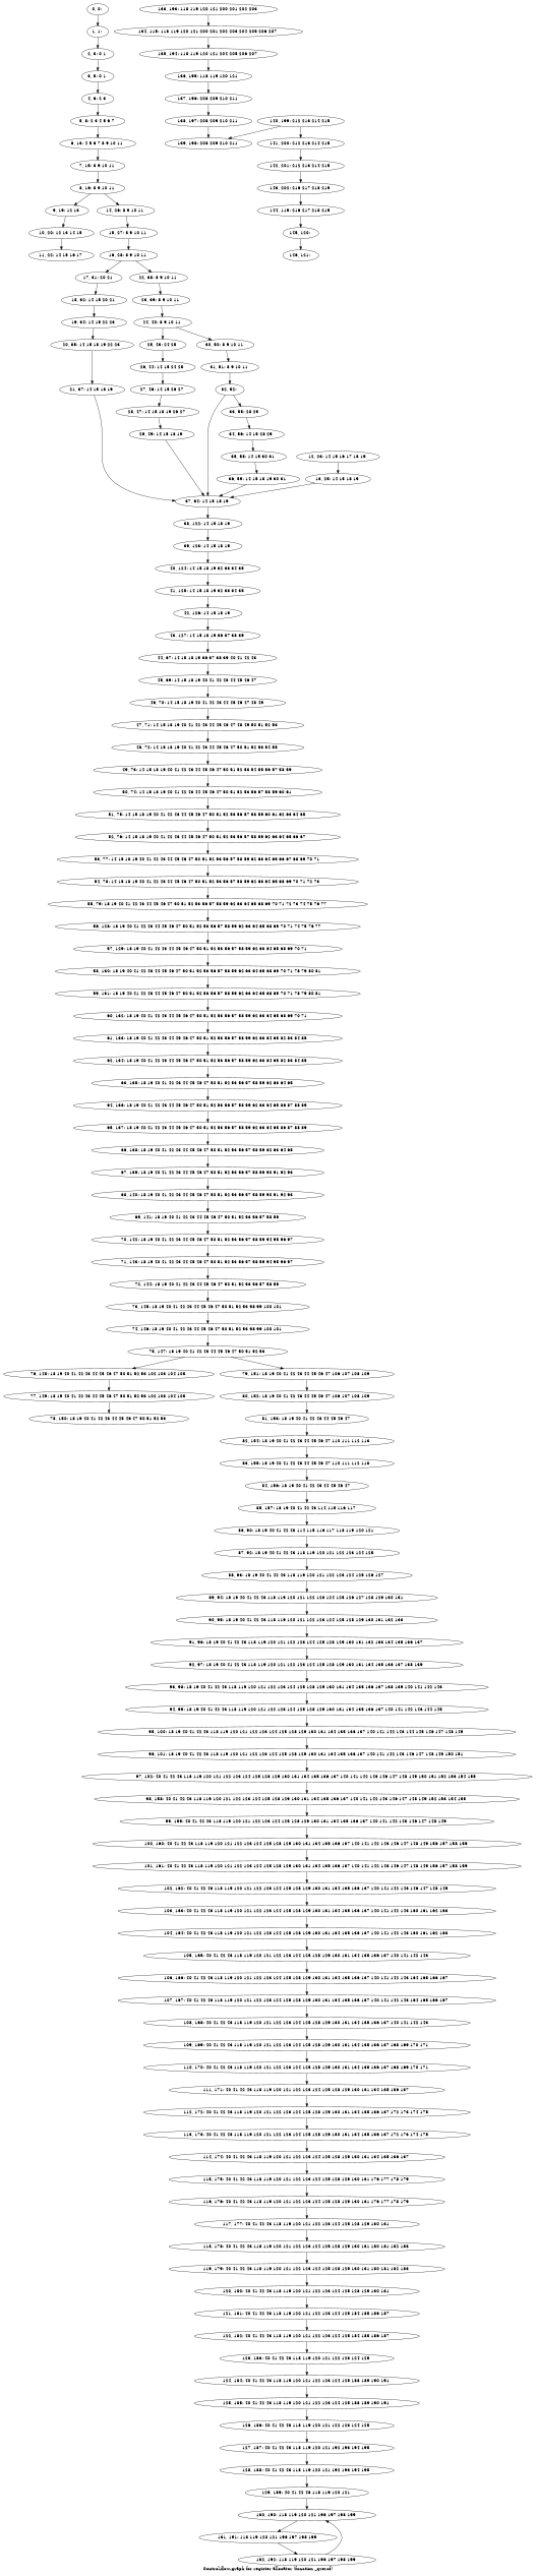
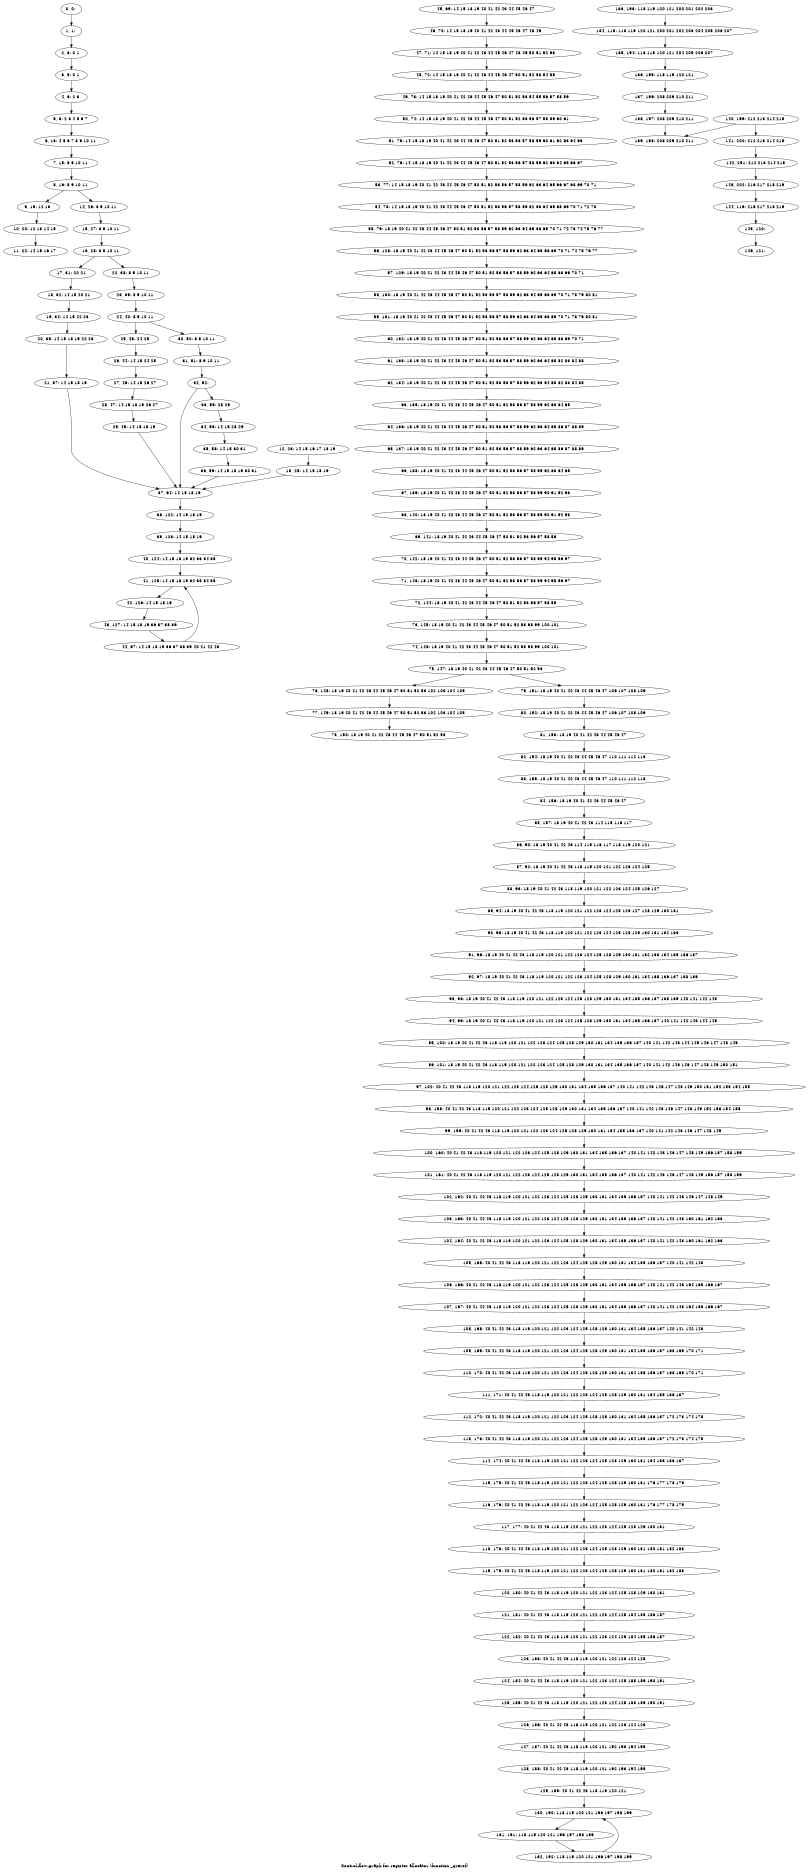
  digraph {
    label="Control-flow-graph for register allocator (function _qzerof)"
    n1 [label="0, 0: "]
    n2 [label="1, 1: "]
    n3 [label="2, 3: 0 1 "]
    n4 [label="3, 5: 0 1 "]
    n5 [label="4, 6: 2 3 "]
    n6 [label="5, 8: 2 3 4 5 6 7 "]
    n7 [label="6, 13: 4 5 6 7 8 9 10 11 "]
    n8 [label="7, 15: 8 9 10 11 "]
    n9 [label="8, 16: 8 9 10 11 "]
    n10 [label="9, 19: 12 13 "]
    n11 [label="14, 26: 8 9 10 11 "]
    n12 [label="10, 20: 12 13 14 15 "]
    n13 [label="15, 27: 8 9 10 11 "]
    n14 [label="11, 22: 14 15 16 17 "]
    n15 [label="12, 23: 14 15 16 17 18 19 "]
    n16 [label="13, 25: 14 15 18 19 "]
    n17 [label="37, 64: 14 15 18 19 "]
    n18 [label="38, 122: 14 15 18 19 "]
    n19 [label="16, 28: 8 9 10 11 "]
    n20 [label="17, 31: 20 21 "]
    n21 [label="22, 38: 8 9 10 11 "]
    n22 [label="18, 32: 14 15 20 21 "]
    n23 [label="23, 39: 8 9 10 11 "]
    n24 [label="19, 34: 14 15 22 23 "]
    n25 [label="20, 35: 14 15 18 19 22 23 "]
    n26 [label="21, 37: 14 15 18 19 "]
    n27 [label="24, 40: 8 9 10 11 "]
    n28 [label="25, 43: 24 25 "]
    n29 [label="30, 50: 8 9 10 11 "]
    n30 [label="26, 44: 14 15 24 25 "]
    n31 [label="31, 51: 8 9 10 11 "]
    n32 [label="27, 46: 14 15 26 27 "]
    n33 [label="28, 47: 14 15 18 19 26 27 "]
    n34 [label="29, 49: 14 15 18 19 "]
    n35 [label="32, 52: "]
    n36 [label="33, 55: 28 29 "]
    n37 [label="34, 56: 14 15 28 29 "]
    n38 [label="35, 58: 14 15 30 31 "]
    n39 [label="36, 59: 14 15 18 19 30 31 "]
    n40 [label="39, 123: 14 15 18 19 "]
    n41 [label="40, 124: 14 15 18 19 32 33 34 35 "]
    n42 [label="41, 125: 14 15 18 19 32 33 34 35 "]
    n43 [label="42, 126: 14 15 18 19 "]
    n44 [label="43, 127: 14 15 18 19 36 37 38 39 "]
    n45 [label="44, 67: 14 15 18 19 36 37 38 39 40 41 42 43 "]
    n46 [label="45, 69: 14 15 18 19 40 41 42 43 44 45 46 47 "]
    n47 [label="46, 70: 14 15 18 19 40 41 42 43 44 45 46 47 48 49 "]
    n48 [label="47, 71: 14 15 18 19 40 41 42 43 44 45 46 47 48 49 50 51 52 53 "]
    n49 [label="48, 72: 14 15 18 19 40 41 42 43 44 45 46 47 50 51 52 53 54 55 "]
    n50 [label="49, 73: 14 15 18 19 40 41 42 43 44 45 46 47 50 51 52 53 54 55 56 57 58 59 "]
    n51 [label="50, 74: 14 15 18 19 40 41 42 43 44 45 46 47 50 51 52 53 56 57 58 59 60 61 "]
    n52 [label="51, 75: 14 15 18 19 40 41 42 43 44 45 46 47 50 51 52 53 56 57 58 59 60 61 62 63 64 65 "]
    n53 [label="52, 76: 14 15 18 19 40 41 42 43 44 45 46 47 50 51 52 53 56 57 58 59 62 63 64 65 66 67 "]
    n54 [label="53, 77: 14 15 18 19 40 41 42 43 44 45 46 47 50 51 52 53 56 57 58 59 62 63 64 65 66 67 68 69 70 71 "]
    n55 [label="54, 78: 14 15 18 19 40 41 42 43 44 45 46 47 50 51 52 53 56 57 58 59 62 63 64 65 68 69 70 71 72 73 "]
    n56 [label="55, 79: 18 19 40 41 42 43 44 45 46 47 50 51 52 53 56 57 58 59 62 63 64 65 68 69 70 71 72 73 74 75 76 77 "]
    n57 [label="56, 128: 18 19 40 41 42 43 44 45 46 47 50 51 52 53 56 57 58 59 62 63 64 65 68 69 70 71 74 75 76 77 "]
    n58 [label="57, 129: 18 19 40 41 42 43 44 45 46 47 50 51 52 53 56 57 58 59 62 63 64 65 68 69 70 71 "]
    n59 [label="58, 130: 18 19 40 41 42 43 44 45 46 47 50 51 52 53 56 57 58 59 62 63 64 65 68 69 70 71 78 79 80 81 "]
    n60 [label="59, 131: 18 19 40 41 42 43 44 45 46 47 50 51 52 53 56 57 58 59 62 63 64 65 68 69 70 71 78 79 80 81 "]
    n61 [label="60, 132: 18 19 40 41 42 43 44 45 46 47 50 51 52 53 56 57 58 59 62 63 64 65 68 69 70 71 "]
    n62 [label="61, 133: 18 19 40 41 42 43 44 45 46 47 50 51 52 53 56 57 58 59 62 63 64 65 82 83 84 85 "]
    n63 [label="62, 134: 18 19 40 41 42 43 44 45 46 47 50 51 52 53 56 57 58 59 62 63 64 65 82 83 84 85 "]
    n64 [label="63, 135: 18 19 40 41 42 43 44 45 46 47 50 51 52 53 56 57 58 59 62 63 64 65 "]
    n65 [label="64, 136: 18 19 40 41 42 43 44 45 46 47 50 51 52 53 56 57 58 59 62 63 64 65 86 87 88 89 "]
    n66 [label="65, 137: 18 19 40 41 42 43 44 45 46 47 50 51 52 53 56 57 58 59 62 63 64 65 86 87 88 89 "]
    n67 [label="66, 138: 18 19 40 41 42 43 44 45 46 47 50 51 52 53 56 57 58 59 62 63 64 65 "]
    n68 [label="67, 139: 18 19 40 41 42 43 44 45 46 47 50 51 52 53 56 57 58 59 90 91 92 93 "]
    n69 [label="68, 140: 18 19 40 41 42 43 44 45 46 47 50 51 52 53 56 57 58 59 90 91 92 93 "]
    n70 [label="69, 141: 18 19 40 41 42 43 44 45 46 47 50 51 52 53 56 57 58 59 "]
    n71 [label="70, 142: 18 19 40 41 42 43 44 45 46 47 50 51 52 53 56 57 58 59 94 95 96 97 "]
    n72 [label="71, 143: 18 19 40 41 42 43 44 45 46 47 50 51 52 53 56 57 58 59 94 95 96 97 "]
    n73 [label="72, 144: 18 19 40 41 42 43 44 45 46 47 50 51 52 53 56 57 58 59 "]
    n74 [label="73, 145: 18 19 40 41 42 43 44 45 46 47 50 51 52 53 98 99 100 101 "]
    n75 [label="74, 146: 18 19 40 41 42 43 44 45 46 47 50 51 52 53 98 99 100 101 "]
    n76 [label="75, 147: 18 19 40 41 42 43 44 45 46 47 50 51 52 53 "]
    n77 [label="76, 148: 18 19 40 41 42 43 44 45 46 47 50 51 52 53 102 103 104 105 "]
    n78 [label="79, 151: 18 19 40 41 42 43 44 45 46 47 106 107 108 109 "]
    n79 [label="77, 149: 18 19 40 41 42 43 44 45 46 47 50 51 52 53 102 103 104 105 "]
    n80 [label="78, 150: 18 19 40 41 42 43 44 45 46 47 50 51 52 53 "]
    n81 [label="80, 152: 18 19 40 41 42 43 44 45 46 47 106 107 108 109 "]
    n82 [label="81, 153: 18 19 40 41 42 43 44 45 46 47 "]
    n83 [label="82, 154: 18 19 40 41 42 43 44 45 46 47 110 111 112 113 "]
    n84 [label="83, 155: 18 19 40 41 42 43 44 45 46 47 110 111 112 113 "]
    n85 [label="84, 156: 18 19 40 41 42 43 44 45 46 47 "]
    n86 [label="85, 157: 18 19 40 41 42 43 114 115 116 117 "]
    n87 [label="86, 90: 18 19 40 41 42 43 114 115 116 117 118 119 120 121 "]
    n88 [label="87, 92: 18 19 40 41 42 43 118 119 120 121 122 123 124 125 "]
    n89 [label="88, 93: 18 19 40 41 42 43 118 119 120 121 122 123 124 125 126 127 "]
    n90 [label="89, 94: 18 19 40 41 42 43 118 119 120 121 122 123 124 125 126 127 128 129 130 131 "]
    n91 [label="90, 95: 18 19 40 41 42 43 118 119 120 121 122 123 124 125 128 129 130 131 132 133 "]
    n92 [label="91, 96: 18 19 40 41 42 43 118 119 120 121 122 123 124 125 128 129 130 131 132 133 134 135 136 137 "]
    n93 [label="92, 97: 18 19 40 41 42 43 118 119 120 121 122 123 124 125 128 129 130 131 134 135 136 137 138 139 "]
    n94 [label="93, 98: 18 19 40 41 42 43 118 119 120 121 122 123 124 125 128 129 130 131 134 135 136 137 138 139 140 141 142 143 "]
    n95 [label="94, 99: 18 19 40 41 42 43 118 119 120 121 122 123 124 125 128 129 130 131 134 135 136 137 140 141 142 143 144 145 "]
    n96 [label="95, 100: 18 19 40 41 42 43 118 119 120 121 122 123 124 125 128 129 130 131 134 135 136 137 140 141 142 143 144 145 146 147 148 149 "]
    n97 [label="96, 101: 18 19 40 41 42 43 118 119 120 121 122 123 124 125 128 129 130 131 134 135 136 137 140 141 142 143 146 147 148 149 150 151 "]
    n98 [label="97, 102: 40 41 42 43 118 119 120 121 122 123 124 125 128 129 130 131 134 135 136 137 140 141 142 143 146 147 148 149 150 151 152 153 154 155 "]
    n99 [label="98, 158: 40 41 42 43 118 119 120 121 122 123 124 125 128 129 130 131 134 135 136 137 140 141 142 143 146 147 148 149 152 153 154 155 "]
    n100 [label="99, 159: 40 41 42 43 118 119 120 121 122 123 124 125 128 129 130 131 134 135 136 137 140 141 142 143 146 147 148 149 "]
    n101 [label="100, 160: 40 41 42 43 118 119 120 121 122 123 124 125 128 129 130 131 134 135 136 137 140 141 142 143 146 147 148 149 156 157 158 159 "]
    n102 [label="101, 161: 40 41 42 43 118 119 120 121 122 123 124 125 128 129 130 131 134 135 136 137 140 141 142 143 146 147 148 149 156 157 158 159 "]
    n103 [label="102, 162: 40 41 42 43 118 119 120 121 122 123 124 125 128 129 130 131 134 135 136 137 140 141 142 143 146 147 148 149 "]
    n104 [label="103, 163: 40 41 42 43 118 119 120 121 122 123 124 125 128 129 130 131 134 135 136 137 140 141 142 143 160 161 162 163 "]
    n105 [label="104, 164: 40 41 42 43 118 119 120 121 122 123 124 125 128 129 130 131 134 135 136 137 140 141 142 143 160 161 162 163 "]
    n106 [label="105, 165: 40 41 42 43 118 119 120 121 122 123 124 125 128 129 130 131 134 135 136 137 140 141 142 143 "]
    n107 [label="106, 166: 40 41 42 43 118 119 120 121 122 123 124 125 128 129 130 131 134 135 136 137 140 141 142 143 164 165 166 167 "]
    n108 [label="107, 167: 40 41 42 43 118 119 120 121 122 123 124 125 128 129 130 131 134 135 136 137 140 141 142 143 164 165 166 167 "]
    n109 [label="108, 168: 40 41 42 43 118 119 120 121 122 123 124 125 128 129 130 131 134 135 136 137 140 141 142 143 "]
    n110 [label="109, 169: 40 41 42 43 118 119 120 121 122 123 124 125 128 129 130 131 134 135 136 137 168 169 170 171 "]
    n111 [label="110, 170: 40 41 42 43 118 119 120 121 122 123 124 125 128 129 130 131 134 135 136 137 168 169 170 171 "]
    n112 [label="111, 171: 40 41 42 43 118 119 120 121 122 123 124 125 128 129 130 131 134 135 136 137 "]
    n113 [label="112, 172: 40 41 42 43 118 119 120 121 122 123 124 125 128 129 130 131 134 135 136 137 172 173 174 175 "]
    n114 [label="113, 173: 40 41 42 43 118 119 120 121 122 123 124 125 128 129 130 131 134 135 136 137 172 173 174 175 "]
    n115 [label="114, 174: 40 41 42 43 118 119 120 121 122 123 124 125 128 129 130 131 134 135 136 137 "]
    n116 [label="115, 175: 40 41 42 43 118 119 120 121 122 123 124 125 128 129 130 131 176 177 178 179 "]
    n117 [label="116, 176: 40 41 42 43 118 119 120 121 122 123 124 125 128 129 130 131 176 177 178 179 "]
    n118 [label="117, 177: 40 41 42 43 118 119 120 121 122 123 124 125 128 129 130 131 "]
    n119 [label="118, 178: 40 41 42 43 118 119 120 121 122 123 124 125 128 129 130 131 180 181 182 183 "]
    n120 [label="119, 179: 40 41 42 43 118 119 120 121 122 123 124 125 128 129 130 131 180 181 182 183 "]
    n121 [label="120, 180: 40 41 42 43 118 119 120 121 122 123 124 125 128 129 130 131 "]
    n122 [label="121, 181: 40 41 42 43 118 119 120 121 122 123 124 125 184 185 186 187 "]
    n123 [label="122, 182: 40 41 42 43 118 119 120 121 122 123 124 125 184 185 186 187 "]
    n124 [label="123, 183: 40 41 42 43 118 119 120 121 122 123 124 125 "]
    n125 [label="124, 184: 40 41 42 43 118 119 120 121 122 123 124 125 188 189 190 191 "]
    n126 [label="125, 185: 40 41 42 43 118 119 120 121 122 123 124 125 188 189 190 191 "]
    n127 [label="126, 186: 40 41 42 43 118 119 120 121 122 123 124 125 "]
    n128 [label="127, 187: 40 41 42 43 118 119 120 121 192 193 194 195 "]
    n129 [label="128, 188: 40 41 42 43 118 119 120 121 192 193 194 195 "]
    n130 [label="129, 189: 40 41 42 43 118 119 120 121 "]
    n131 [label="130, 190: 118 119 120 121 196 197 198 199 "]
    n132 [label="131, 191: 118 119 120 121 196 197 198 199 "]
    n133 [label="132, 192: 118 119 120 121 196 197 198 199 "]
    n134 [label="133, 193: 118 119 120 121 200 201 202 203 "]
    n135 [label="134, 115: 118 119 120 121 200 201 202 203 204 205 206 207 "]
    n136 [label="135, 194: 118 119 120 121 204 205 206 207 "]
    n137 [label="136, 195: 118 119 120 121 "]
    n138 [label="137, 196: 208 209 210 211 "]
    n139 [label="138, 197: 208 209 210 211 "]
    n140 [label="139, 198: 208 209 210 211 "]
    n141 [label="140, 199: 212 213 214 215 "]
    n142 [label="141, 200: 212 213 214 215 "]
-   n143 [label="142, 201: 212 213 214 215 "]
+   n143 [label="142, 251: 212 213 214 215"]
    n144 [label="143, 202: 216 217 218 219 "]
    n145 [label="144, 119: 216 217 218 219 "]
    n146 [label="145, 120: "]
    n147 [label="146, 121: "]
    n1 -> n2
    n2 -> n3
    n3 -> n4
    n4 -> n5
    n5 -> n6
    n6 -> n7
    n7 -> n8
    n8 -> n9
    n9 -> n10
    n9 -> n11
    n10 -> n12
    n11 -> n13
    n12 -> n14
    n13 -> n19
    n15 -> n16
    n16 -> n17
    n17 -> n18
    n18 -> n40
    n19 -> n20
    n19 -> n21
    n20 -> n22
    n21 -> n23
    n22 -> n24
    n23 -> n27
    n24 -> n25
    n25 -> n26
    n26 -> n17
    n27 -> n28
    n27 -> n29
    n28 -> n30
    n29 -> n31
    n30 -> n32
    n31 -> n35
    n32 -> n33
    n33 -> n34
    n34 -> n17
    n35 -> n17
    n35 -> n36
    n36 -> n37
    n37 -> n38
    n38 -> n39
    n39 -> n17
    n40 -> n41
    n41 -> n42
    n42 -> n43
    n43 -> n44
    n44 -> n45
-   n45 -> n46
+   n45 -> n42
    n46 -> n47
    n47 -> n48
    n48 -> n49
    n49 -> n50
    n50 -> n51
    n51 -> n52
    n52 -> n53
    n53 -> n54
    n54 -> n55
    n55 -> n56
    n56 -> n57
    n57 -> n58
    n58 -> n59
    n59 -> n60
    n60 -> n61
    n61 -> n62
    n62 -> n63
    n63 -> n64
    n64 -> n65
    n65 -> n66
    n66 -> n67
    n67 -> n68
    n68 -> n69
    n69 -> n70
    n70 -> n71
    n71 -> n72
    n72 -> n73
    n73 -> n74
    n74 -> n75
    n75 -> n76
    n76 -> n77
    n76 -> n78
    n77 -> n79
    n78 -> n81
    n79 -> n80
    n81 -> n82
    n82 -> n83
    n83 -> n84
    n84 -> n85
    n85 -> n86
    n86 -> n87
    n87 -> n88
    n88 -> n89
    n89 -> n90
    n90 -> n91
    n91 -> n92
    n92 -> n93
    n93 -> n94
    n94 -> n95
    n95 -> n96
    n96 -> n97
    n97 -> n98
    n98 -> n99
    n99 -> n100
    n100 -> n101
    n101 -> n102
    n102 -> n103
    n103 -> n104
    n104 -> n105
    n105 -> n106
    n106 -> n107
    n107 -> n108
    n108 -> n109
    n109 -> n110
    n110 -> n111
    n111 -> n112
    n112 -> n113
    n113 -> n114
    n114 -> n115
    n115 -> n116
    n116 -> n117
    n117 -> n118
    n118 -> n119
    n119 -> n120
    n120 -> n121
    n121 -> n122
    n122 -> n123
    n123 -> n124
    n124 -> n125
    n125 -> n126
    n126 -> n127
    n127 -> n128
    n128 -> n129
    n129 -> n130
    n130 -> n131
    n131 -> n132
    n132 -> n133
    n133 -> n131
    n134 -> n135
    n135 -> n136
    n136 -> n137
    n137 -> n138
    n138 -> n139
    n139 -> n140
    n141 -> n140
    n141 -> n142
    n142 -> n143
    n143 -> n144
    n144 -> n145
    n145 -> n146
    n146 -> n147
  }
